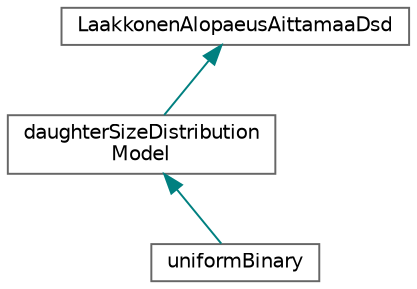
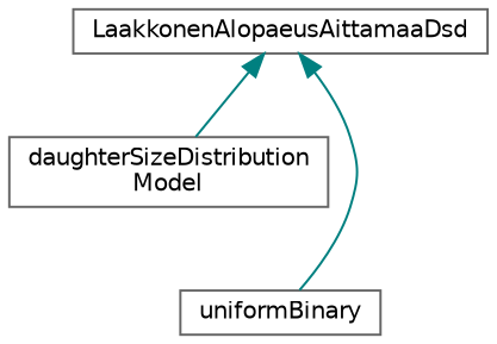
  digraph {
    rankdir=TB
    node [color=grey40 fillcolor=white fontname=Helvetica fontsize=10 shape=box style=filled]
    edge [color=teal dir=back fontname=Helvetica fontsize=10 labelfontname=Helvetica labelfontsize=10 style=solid]
    n1 [height=0.2 label="daughterSizeDistribution\lModel" width=0.4]
    n2 [height=0.2 label=uniformBinary width=0.4]
    n3 [height=0.2 label=LaakkonenAlopaeusAittamaaDsd width=0.4]
-   n1 -> n2
+   n3 -> n2
    n3 -> n1
  }
